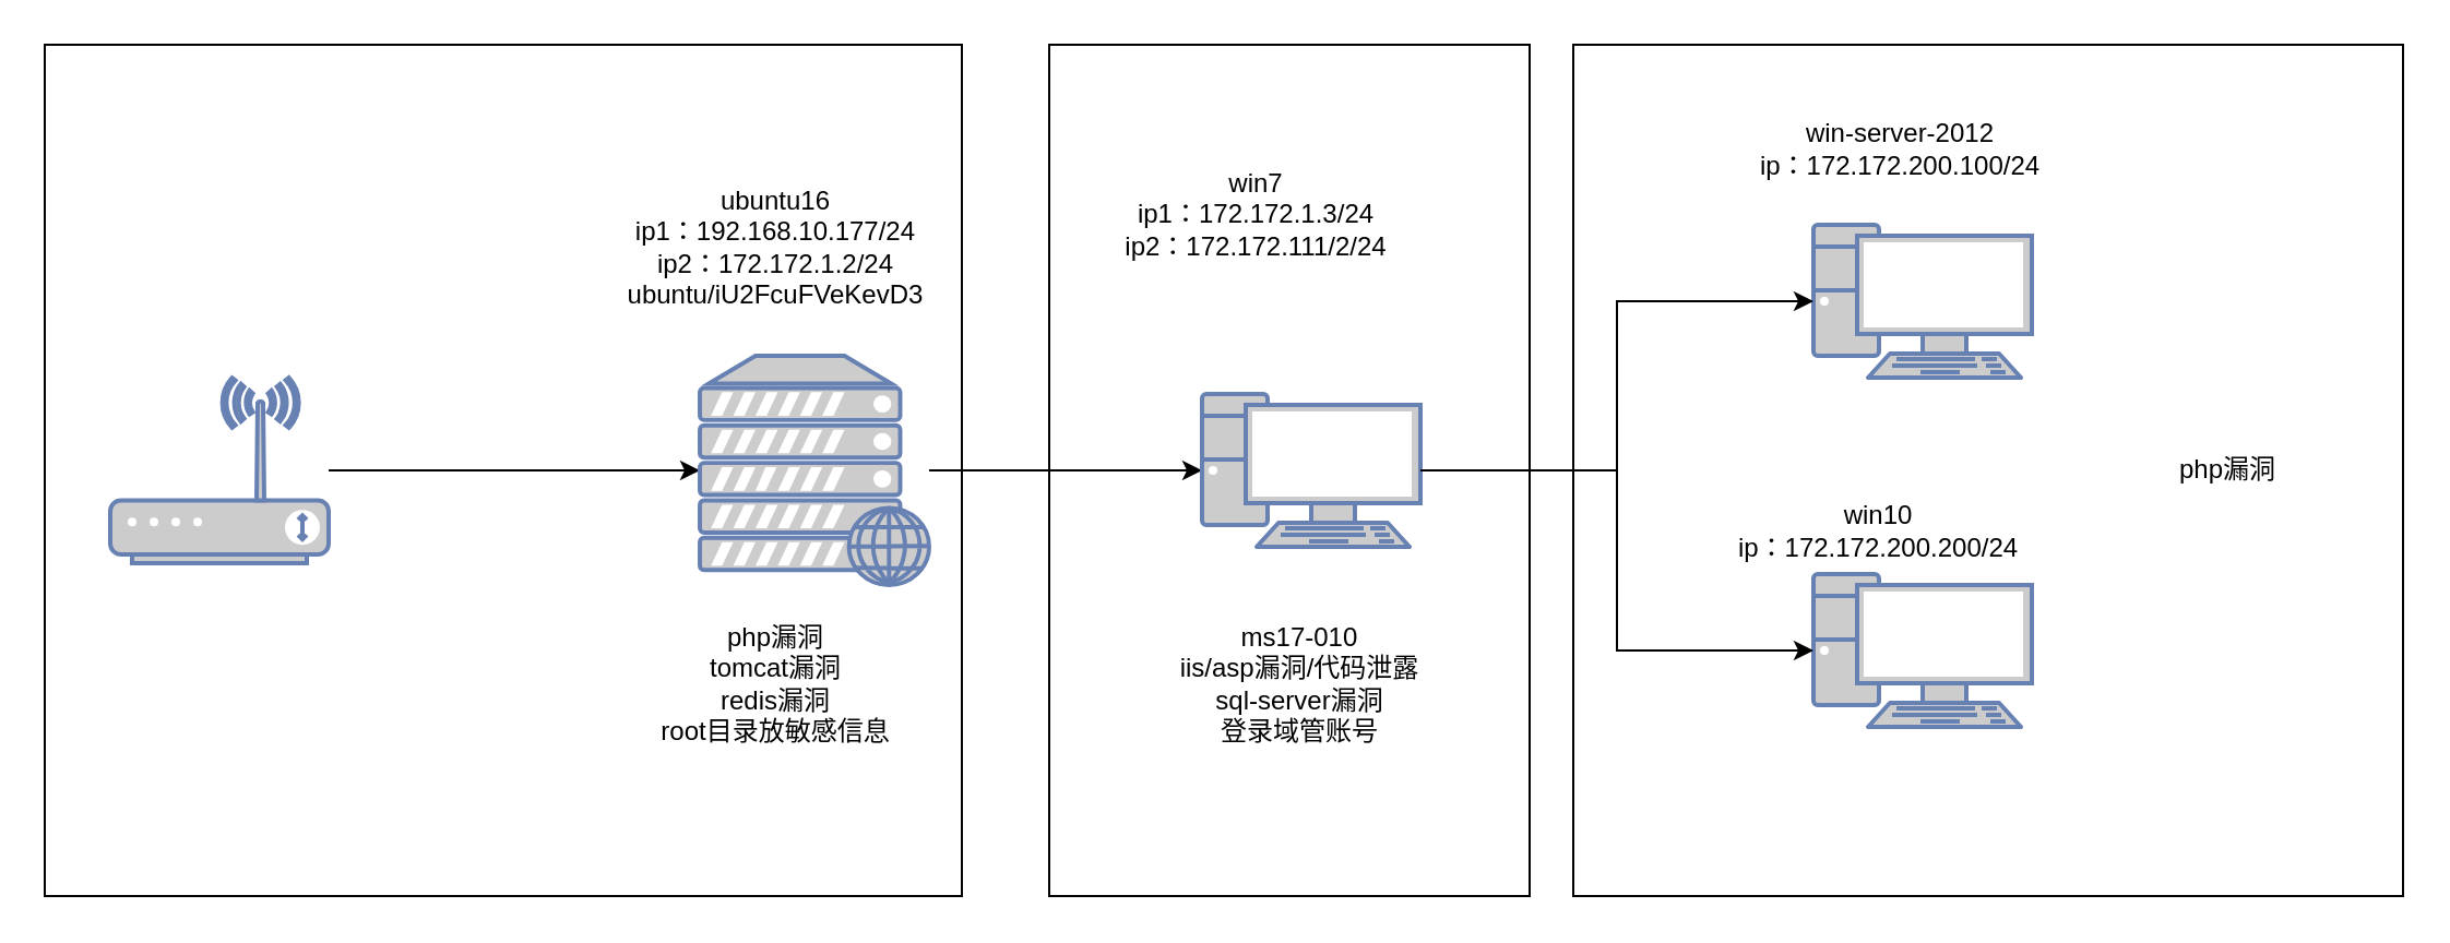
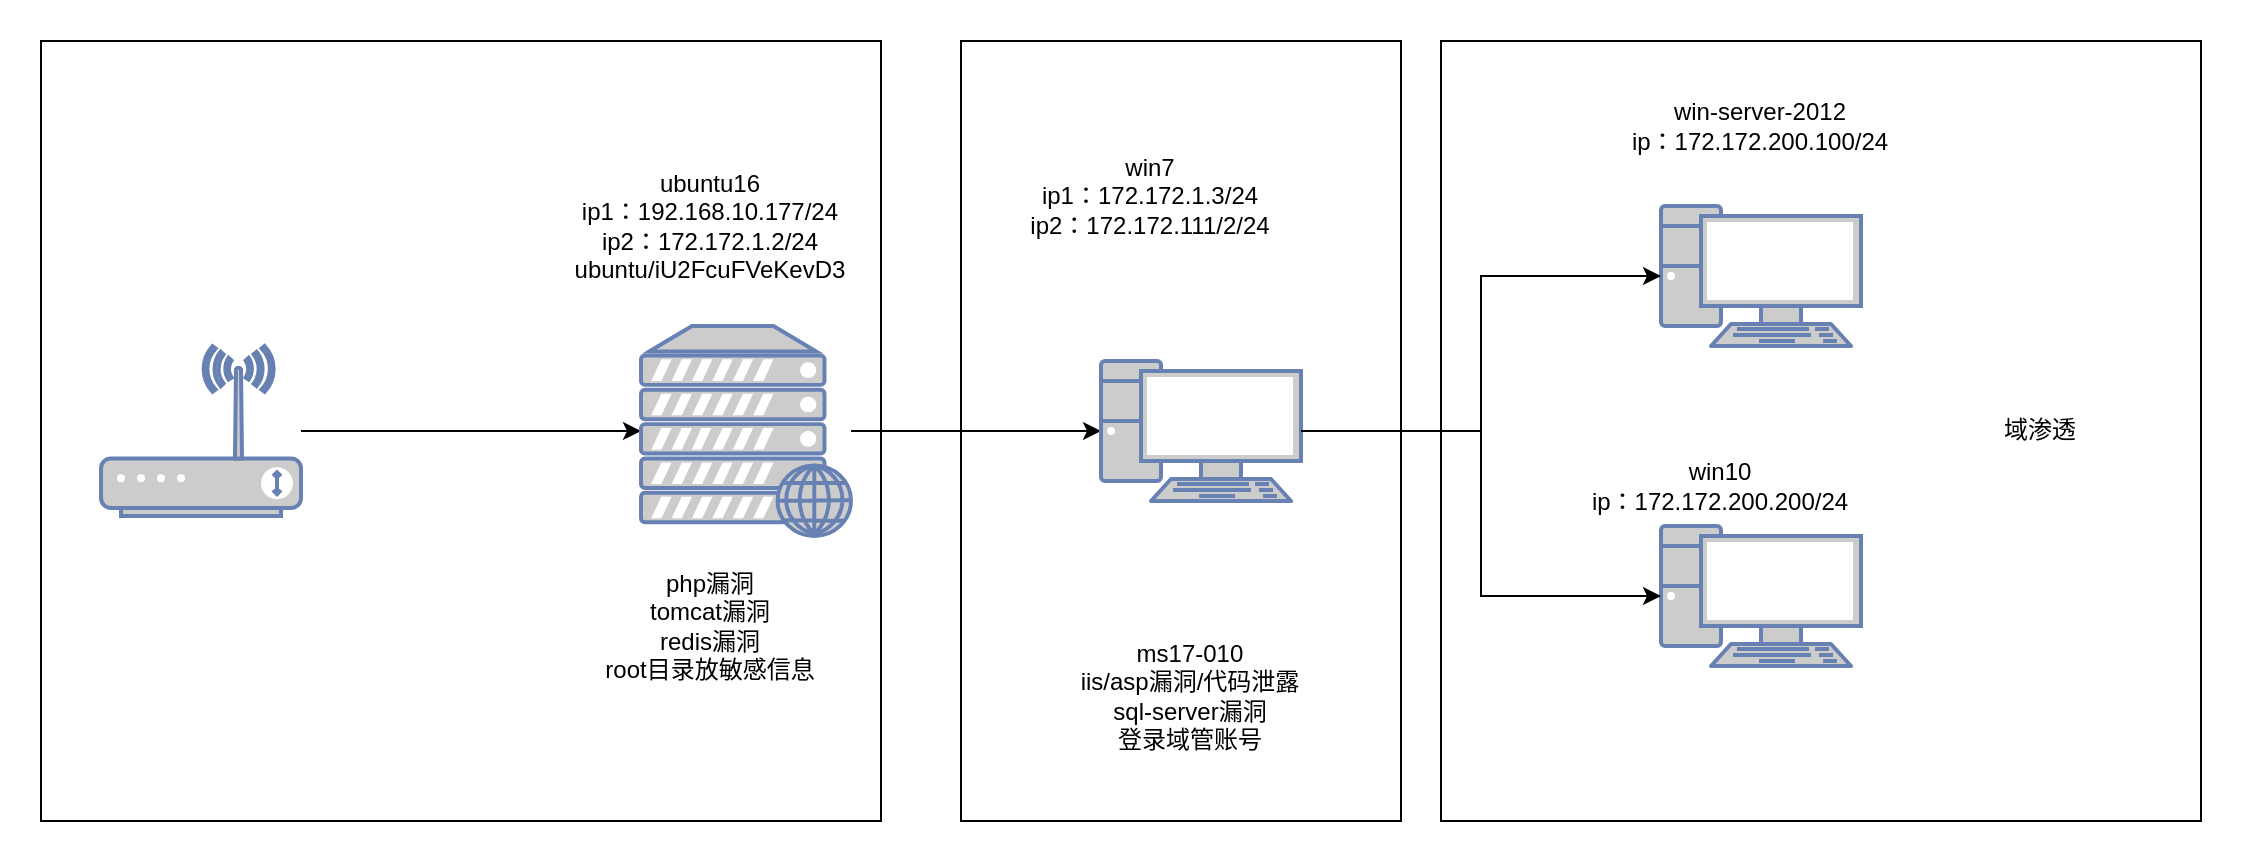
  <mxCell id="0" />
  <mxCell id="1" parent="0" />
  <mxCell id="2" value="" style="whiteSpace=wrap;html=1;" vertex="1" parent="1"><mxGeometry x="480" y="20" width="220" height="390" as="geometry" /></mxCell>
  <mxCell id="3" value="" style="whiteSpace=wrap;html=1;" vertex="1" parent="1"><mxGeometry x="720" y="20" width="380" height="390" as="geometry" /></mxCell>
  <mxCell id="4" value="" style="whiteSpace=wrap;html=1;" vertex="1" parent="1"><mxGeometry x="20" y="20" width="420" height="390" as="geometry" /></mxCell>
  <mxCell id="5" style="edgeStyle=orthogonalEdgeStyle;rounded=0;orthogonalLoop=1;jettySize=auto;html=1;" edge="1" parent="1" source="6" target="8"><mxGeometry relative="1" as="geometry" /></mxCell>
  <mxCell id="6" value="" style="fontColor=#0066CC;verticalAlign=top;verticalLabelPosition=bottom;labelPosition=center;align=center;html=1;outlineConnect=0;fillColor=#CCCCCC;strokeColor=#6881B3;gradientColor=none;gradientDirection=north;strokeWidth=2;shape=mxgraph.networks.wireless_modem;" vertex="1" parent="1"><mxGeometry x="50" y="172.5" width="100" height="85" as="geometry" /></mxCell>
  <mxCell id="7" style="edgeStyle=orthogonalEdgeStyle;rounded=0;orthogonalLoop=1;jettySize=auto;html=1;" edge="1" parent="1" source="8" target="9"><mxGeometry relative="1" as="geometry" /></mxCell>
  <mxCell id="8" value="" style="fontColor=#0066CC;verticalAlign=top;verticalLabelPosition=bottom;labelPosition=center;align=center;html=1;outlineConnect=0;fillColor=#CCCCCC;strokeColor=#6881B3;gradientColor=none;gradientDirection=north;strokeWidth=2;shape=mxgraph.networks.web_server;" vertex="1" parent="1"><mxGeometry x="320" y="162.5" width="105" height="105" as="geometry" /></mxCell>
  <mxCell id="9" value="" style="fontColor=#0066CC;verticalAlign=top;verticalLabelPosition=bottom;labelPosition=center;align=center;html=1;outlineConnect=0;fillColor=#CCCCCC;strokeColor=#6881B3;gradientColor=none;gradientDirection=north;strokeWidth=2;shape=mxgraph.networks.pc;" vertex="1" parent="1"><mxGeometry x="550" y="180" width="100" height="70" as="geometry" /></mxCell>
  <mxCell id="10" value="" style="fontColor=#0066CC;verticalAlign=top;verticalLabelPosition=bottom;labelPosition=center;align=center;html=1;outlineConnect=0;fillColor=#CCCCCC;strokeColor=#6881B3;gradientColor=none;gradientDirection=north;strokeWidth=2;shape=mxgraph.networks.pc;" vertex="1" parent="1"><mxGeometry x="830" y="102.5" width="100" height="70" as="geometry" /></mxCell>
  <mxCell id="11" value="" style="fontColor=#0066CC;verticalAlign=top;verticalLabelPosition=bottom;labelPosition=center;align=center;html=1;outlineConnect=0;fillColor=#CCCCCC;strokeColor=#6881B3;gradientColor=none;gradientDirection=north;strokeWidth=2;shape=mxgraph.networks.pc;" vertex="1" parent="1"><mxGeometry x="830" y="262.5" width="100" height="70" as="geometry" /></mxCell>
  <mxCell id="12" style="edgeStyle=orthogonalEdgeStyle;rounded=0;orthogonalLoop=1;jettySize=auto;html=1;entryX=0;entryY=0.5;entryDx=0;entryDy=0;entryPerimeter=0;" edge="1" parent="1" source="9" target="10"><mxGeometry relative="1" as="geometry" /></mxCell>
  <mxCell id="13" style="edgeStyle=orthogonalEdgeStyle;rounded=0;orthogonalLoop=1;jettySize=auto;html=1;entryX=0;entryY=0.5;entryDx=0;entryDy=0;entryPerimeter=0;" edge="1" parent="1" source="9" target="11"><mxGeometry relative="1" as="geometry" /></mxCell>
  <mxCell id="14" value="&lt;div&gt;ubuntu16&lt;/div&gt;ip1：192.168.10.177/24&lt;div&gt;ip2：172.172.1.2/24&lt;/div&gt;&lt;div&gt;ubuntu/iU2FcuFVeKevD3&lt;/div&gt;" style="text;strokeColor=none;align=center;fillColor=none;html=1;verticalAlign=middle;whiteSpace=wrap;rounded=0;" vertex="1" parent="1"><mxGeometry x="270" y="72.5" width="170" height="80" as="geometry" /></mxCell>
  <mxCell id="15" value="php漏洞&lt;div&gt;tomcat漏洞&lt;/div&gt;&lt;div&gt;redis漏洞&lt;/div&gt;&lt;div&gt;root目录放敏感信息&lt;/div&gt;" style="text;strokeColor=none;align=center;fillColor=none;html=1;verticalAlign=middle;whiteSpace=wrap;rounded=0;" vertex="1" parent="1"><mxGeometry x="300" y="282.5" width="110" height="60" as="geometry" /></mxCell>
  <mxCell id="16" value="&lt;div&gt;win7&lt;/div&gt;ip1：172.172.1.3/24&lt;div&gt;ip2：172.172.111/2/24&lt;/div&gt;" style="text;strokeColor=none;align=center;fillColor=none;html=1;verticalAlign=middle;whiteSpace=wrap;rounded=0;" vertex="1" parent="1"><mxGeometry x="490" y="72.5" width="170" height="50" as="geometry" /></mxCell>
- <mxCell id="17" value="ms17-010&lt;div&gt;iis/asp漏洞/代码泄露&lt;/div&gt;&lt;div&gt;sql-server漏洞&lt;/div&gt;&lt;div&gt;登录域管账号&lt;/div&gt;" style="text;strokeColor=none;align=center;fillColor=none;html=1;verticalAlign=middle;whiteSpace=wrap;rounded=0;" vertex="1" parent="1"><mxGeometry x="520" y="272.5" width="150" height="80" as="geometry" /></mxCell>
- <mxCell id="18" value="&lt;div&gt;win-server-2012&lt;/div&gt;ip：172.172.200.100/24" style="text;strokeColor=none;align=center;fillColor=none;html=1;verticalAlign=middle;whiteSpace=wrap;rounded=0;" vertex="1" parent="1"><mxGeometry x="780" y="42.5" width="180" height="50" as="geometry" /></mxCell>
+ <mxCell id="17" value="ms17-010&lt;div&gt;iis/asp漏洞/代码泄露&lt;/div&gt;&lt;div&gt;sql-server漏洞&lt;/div&gt;&lt;div&gt;登录域管账号&lt;/div&gt;" style="text;strokeColor=none;align=center;fillColor=none;html=1;verticalAlign=middle;whiteSpace=wrap;rounded=0;" vertex="1" parent="1"><mxGeometry x="520" y="307.5" width="150" height="80" as="geometry" /></mxCell>
+ <mxCell id="18" value="&lt;div&gt;win-server-2012&lt;/div&gt;ip：172.172.200.100/24" style="text;strokeColor=none;align=center;fillColor=none;html=1;verticalAlign=middle;whiteSpace=wrap;rounded=0;" vertex="1" parent="1"><mxGeometry x="790" y="37.5" width="180" height="50" as="geometry" /></mxCell>
  <mxCell id="19" value="&lt;div&gt;win10&lt;/div&gt;ip：172.172.200.200/24" style="text;strokeColor=none;align=center;fillColor=none;html=1;verticalAlign=middle;whiteSpace=wrap;rounded=0;" vertex="1" parent="1"><mxGeometry x="770" y="222.5" width="180" height="40" as="geometry" /></mxCell>
- <mxCell id="20" value="php漏洞" style="text;strokeColor=none;align=center;fillColor=none;html=1;verticalAlign=middle;whiteSpace=wrap;rounded=0;" vertex="1" parent="1"><mxGeometry x="990" y="200" width="60" height="30" as="geometry" /></mxCell>
+ <mxCell id="20" value="域渗透" style="text;strokeColor=none;align=center;fillColor=none;html=1;verticalAlign=middle;whiteSpace=wrap;rounded=0;" vertex="1" parent="1"><mxGeometry x="990" y="200" width="60" height="30" as="geometry" /></mxCell>
